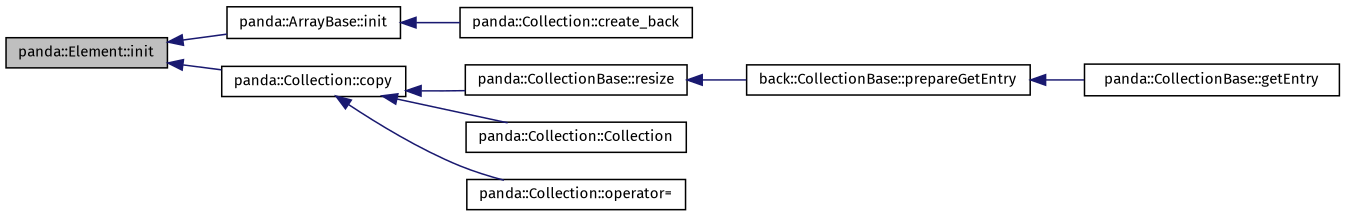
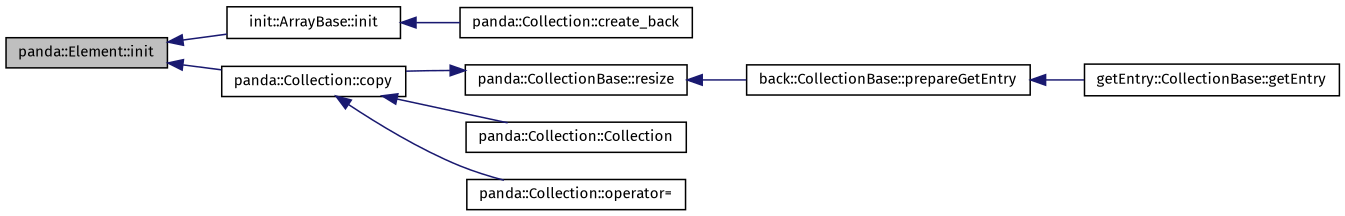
  digraph {
    fontname="Fira Sans"
    rankdir=LR
    node [color=black fillcolor=white fontname="Fira Sans" fontsize=10 shape=record style=filled]
    edge [color=midnightblue dir=back fontname="Fira Sans" fontsize=10 labelfontname=Helvetica labelfontsize=10 style=solid]
    n1 [fillcolor=grey75 fontcolor=black height=0.2 label="panda::Element::init" width=0.4]
-   n2 [height=0.2 label="panda::ArrayBase::init" width=0.4]
+   n2 [height=0.2 label="init::ArrayBase::init" width=0.4]
    n3 [height=0.2 label="panda::Collection::copy" width=0.4]
    n4 [height=0.2 label="panda::Collection::create_back" width=0.4]
    n5 [height=0.2 label="panda::CollectionBase::resize" width=0.4]
    n6 [height=0.2 label="back::CollectionBase::prepareGetEntry" width=0.4]
    n7 [height=0.2 label="panda::Collection::Collection" width=0.4]
    n8 [height=0.2 label="panda::Collection::operator=" width=0.4]
-   n9 [height=0.2 label="panda::CollectionBase::getEntry" width=0.4]
+   n9 [height=0.2 label="getEntry::CollectionBase::getEntry" width=0.4]
    n1 -> n2
    n1 -> n3
    n2 -> n4
    n3 -> n7
    n3 -> n8
-   n3 -> n5
+   n5 -> n3
    n5 -> n6
    n6 -> n9
  }
